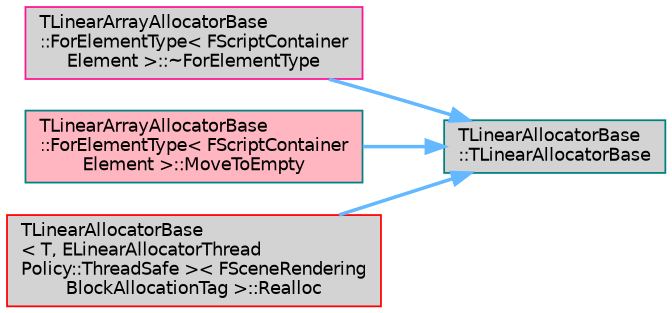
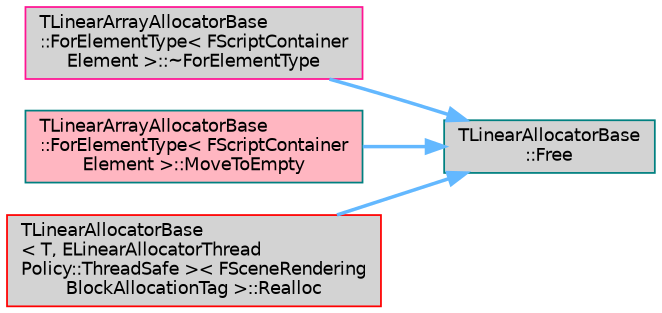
  digraph {
    rankdir=RL
    node [color=teal fillcolor=lightgrey fontname=Helvetica fontsize=10 shape=box style=filled]
    edge [color=steelblue1 dir=back fontname=Helvetica fontsize=10 labelfontname=Helvetica labelfontsize=10 style=bold]
-   n1 [fontcolor=black height=0.2 label="TLinearAllocatorBase\l::TLinearAllocatorBase" width=0.4]
+   n1 [fontcolor=black height=0.2 label="TLinearAllocatorBase\l::Free" width=0.4]
    n2 [color=deeppink height=0.2 label="TLinearArrayAllocatorBase\l::ForElementType\< FScriptContainer\lElement \>::~ForElementType" width=0.4]
    n3 [fillcolor=lightpink height=0.2 label="TLinearArrayAllocatorBase\l::ForElementType\< FScriptContainer\lElement \>::MoveToEmpty" width=0.4]
    n4 [color=red height=0.2 label="TLinearAllocatorBase\l\< T, ELinearAllocatorThread\lPolicy::ThreadSafe \>\< FSceneRendering\lBlockAllocationTag \>::Realloc" width=0.4]
    n1 -> n2
    n1 -> n3
    n1 -> n4
  }
